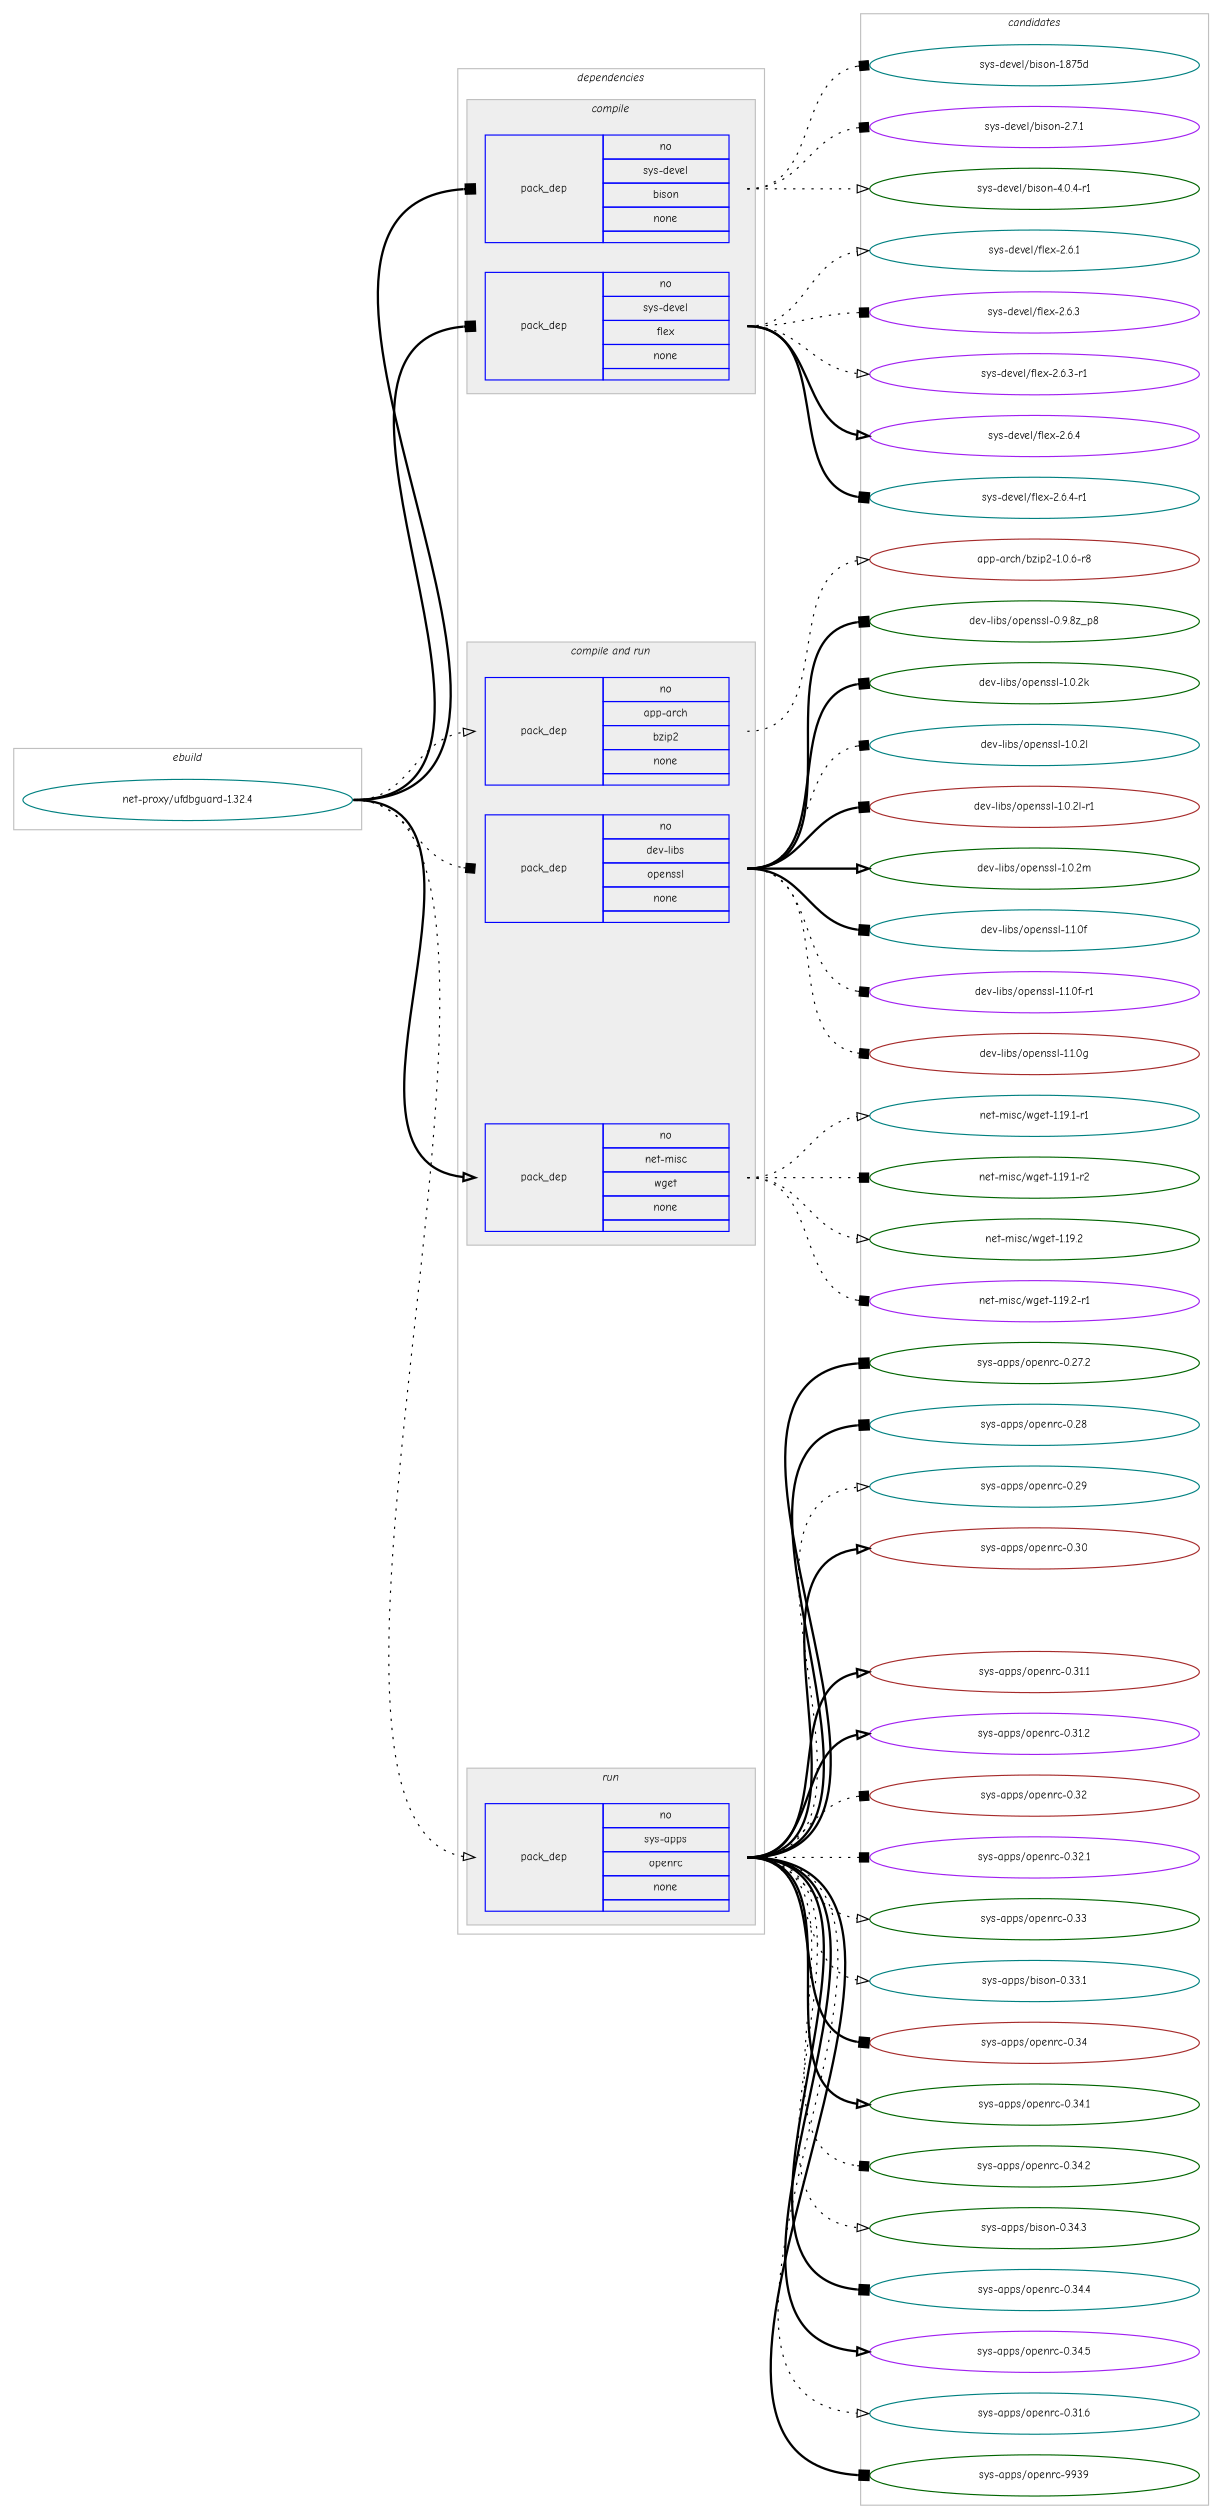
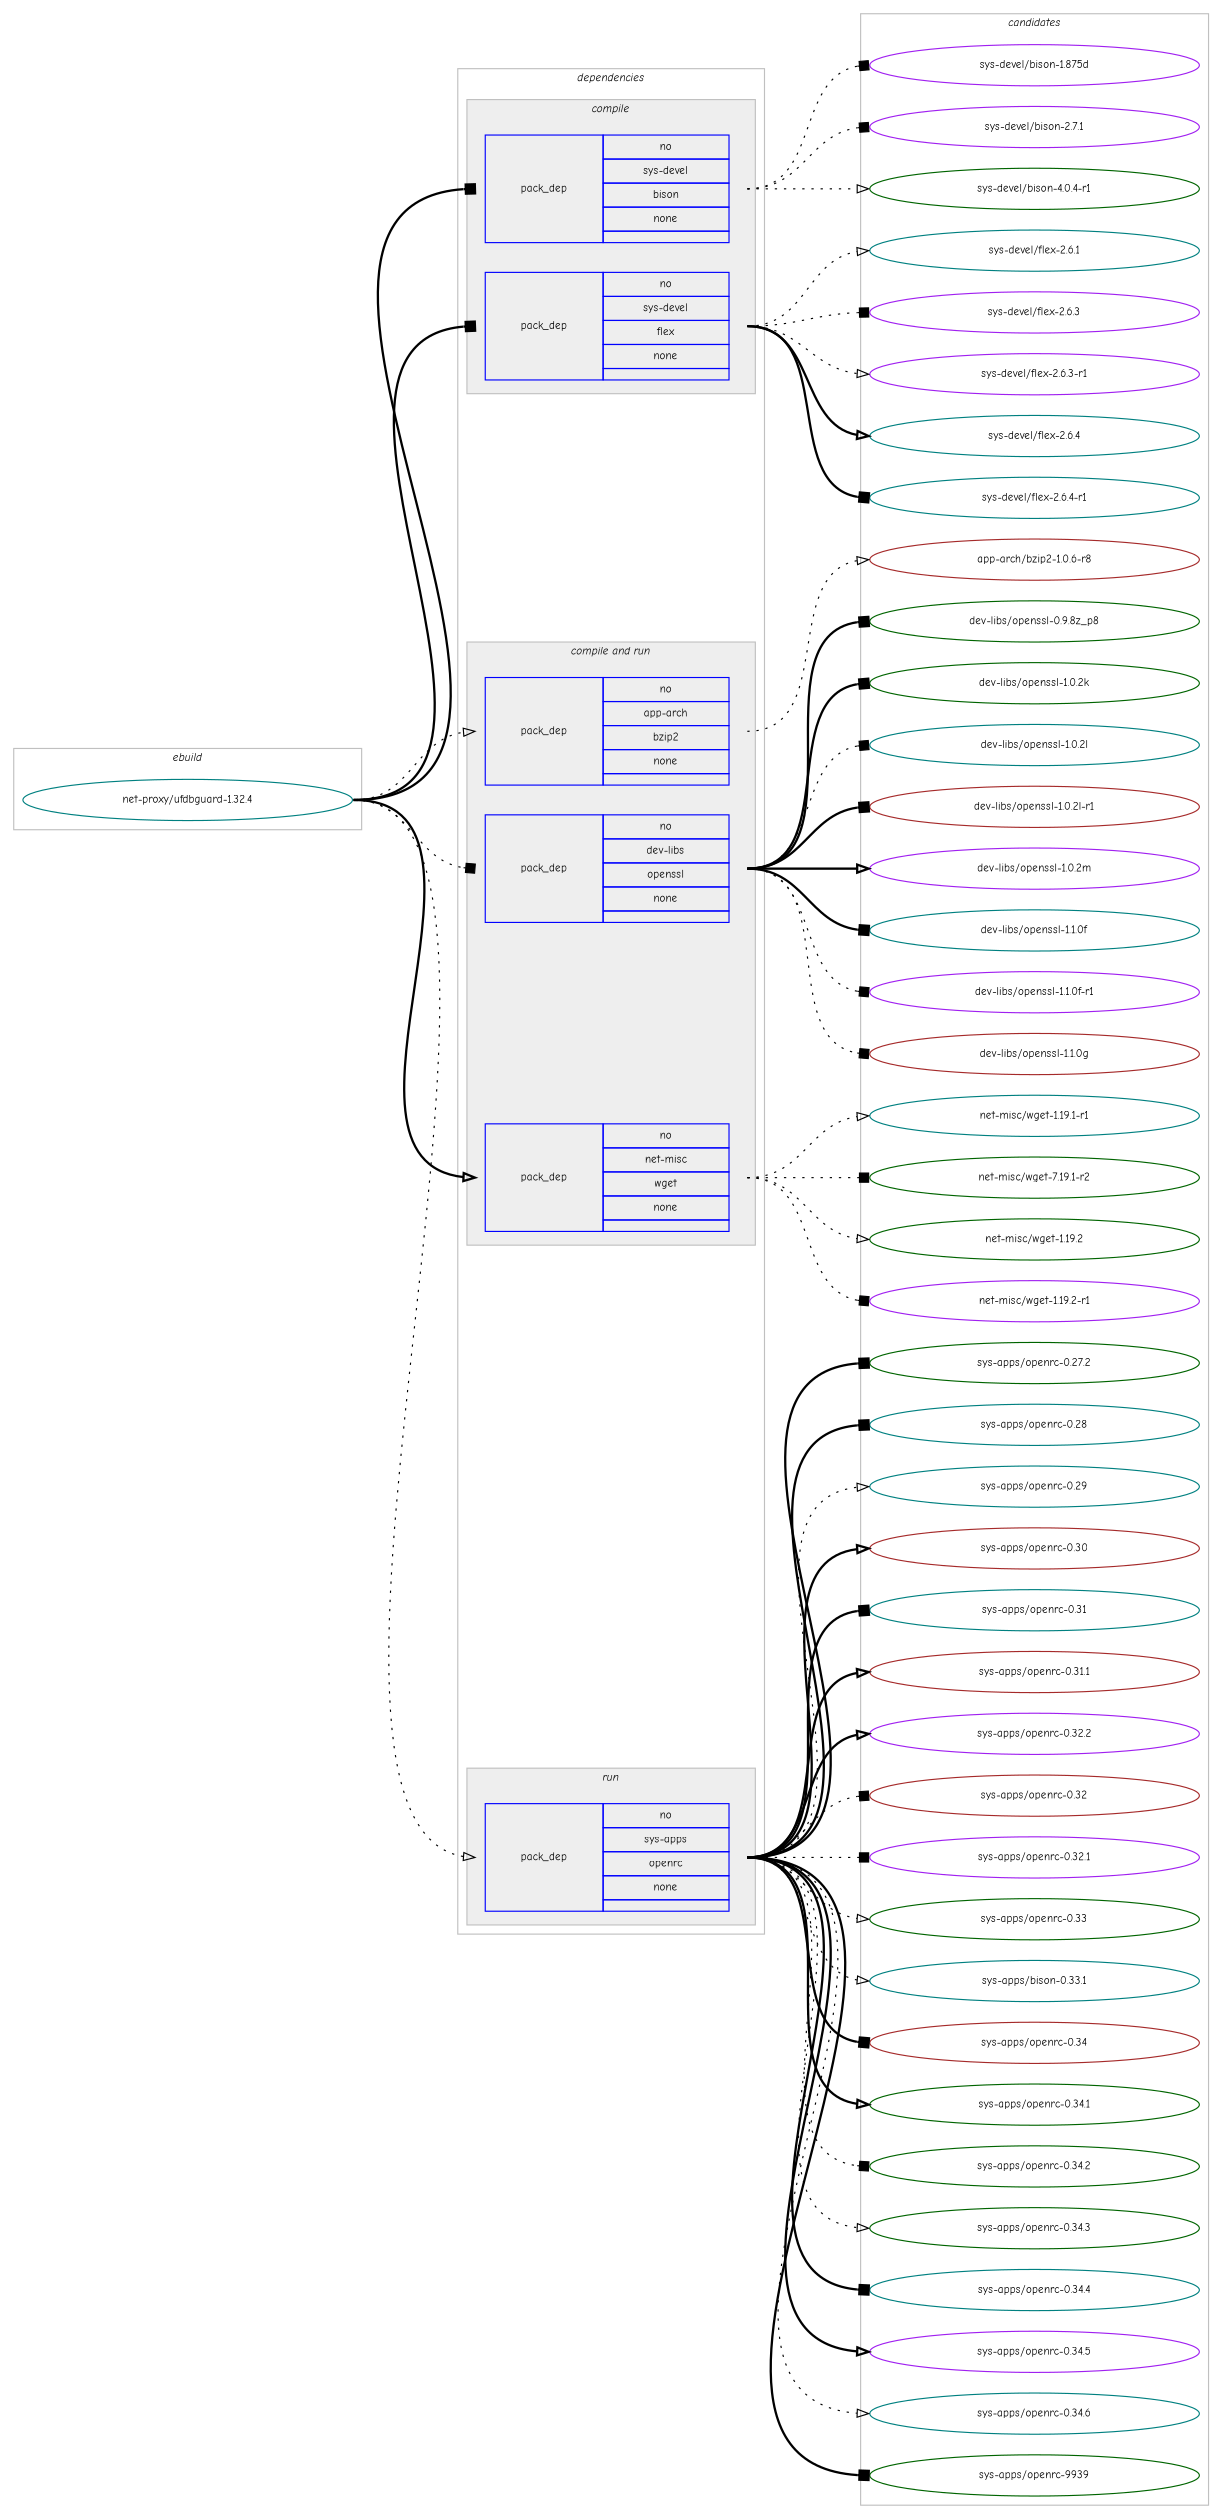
  digraph {
    compound=true
    concentrate=true
    fontname="Comic Neue"
    fontsize=10
    newrank=true
    rankdir=LR
    ranksep=1.5
    node [color=teal fontname="Comic Neue" fontsize=10]
    edge [arrowhead=box fontname="Comic Neue" headport=w style=dotted tailport=e weight=100]
    n1 [label="net-proxy/ufdbguard-1.32.4" width=4]
    n2 [color=blue label=<<TABLE BORDER="0" CELLBORDER="1" CELLSPACING="0" CELLPADDING="4" WIDTH="220"><TR><TD ROWSPAN="6" CELLPADDING="30">pack_dep</TD></TR><TR><TD WIDTH="110">no</TD></TR><TR><TD>sys-devel</TD></TR><TR><TD>bison</TD></TR><TR><TD>none</TD></TR><TR><TD></TD></TR></TABLE>> shape=none]
    n3 [color=blue label=<<TABLE BORDER="0" CELLBORDER="1" CELLSPACING="0" CELLPADDING="4" WIDTH="220"><TR><TD ROWSPAN="6" CELLPADDING="30">pack_dep</TD></TR><TR><TD WIDTH="110">no</TD></TR><TR><TD>sys-devel</TD></TR><TR><TD>flex</TD></TR><TR><TD>none</TD></TR><TR><TD></TD></TR></TABLE>> shape=none]
    n4 [color=blue label=<<TABLE BORDER="0" CELLBORDER="1" CELLSPACING="0" CELLPADDING="4" WIDTH="220"><TR><TD ROWSPAN="6" CELLPADDING="30">pack_dep</TD></TR><TR><TD WIDTH="110">no</TD></TR><TR><TD>app-arch</TD></TR><TR><TD>bzip2</TD></TR><TR><TD>none</TD></TR><TR><TD></TD></TR></TABLE>> shape=none]
    n5 [color=blue label=<<TABLE BORDER="0" CELLBORDER="1" CELLSPACING="0" CELLPADDING="4" WIDTH="220"><TR><TD ROWSPAN="6" CELLPADDING="30">pack_dep</TD></TR><TR><TD WIDTH="110">no</TD></TR><TR><TD>dev-libs</TD></TR><TR><TD>openssl</TD></TR><TR><TD>none</TD></TR><TR><TD></TD></TR></TABLE>> shape=none]
    n6 [color=blue label=<<TABLE BORDER="0" CELLBORDER="1" CELLSPACING="0" CELLPADDING="4" WIDTH="220"><TR><TD ROWSPAN="6" CELLPADDING="30">pack_dep</TD></TR><TR><TD WIDTH="110">no</TD></TR><TR><TD>net-misc</TD></TR><TR><TD>wget</TD></TR><TR><TD>none</TD></TR><TR><TD></TD></TR></TABLE>> shape=none]
    n7 [color=blue label=<<TABLE BORDER="0" CELLBORDER="1" CELLSPACING="0" CELLPADDING="4" WIDTH="220"><TR><TD ROWSPAN="6" CELLPADDING="30">pack_dep</TD></TR><TR><TD WIDTH="110">no</TD></TR><TR><TD>sys-apps</TD></TR><TR><TD>openrc</TD></TR><TR><TD>none</TD></TR><TR><TD></TD></TR></TABLE>> shape=none]
-   n8 [label="sys-devel/bison-1.875d" width=4]
+   n8 [color=purple label="sys-devel/bison-1.875d" width=4]
    n9 [color=purple label="sys-devel/bison-2.7.1" width=4]
    n10 [color=darkgreen label="sys-devel/bison-4.0.4-r1" width=4]
    n11 [label="sys-devel/flex-2.6.1" width=4]
    n12 [color=purple label="sys-devel/flex-2.6.3" width=4]
    n13 [color=purple label="sys-devel/flex-2.6.3-r1" width=4]
-   n14 [color=purple label="sys-devel/flex-2.6.4" width=4]
+   n14 [label="sys-devel/flex-2.6.4" width=4]
    n15 [label="sys-devel/flex-2.6.4-r1" width=4]
    n16 [color=brown label="app-arch/bzip2-1.0.6-r8" width=4]
    n17 [color=darkgreen label="dev-libs/openssl-0.9.8z_p8" width=4]
    n18 [color=darkgreen label="dev-libs/openssl-1.0.2k" width=4]
    n19 [label="dev-libs/openssl-1.0.2l" width=4]
    n20 [color=brown label="dev-libs/openssl-1.0.2l-r1" width=4]
-   n21 [color=darkgreen label="dev-libs/openssl-1.0.2m" width=4]
+   n21 [color=purple label="dev-libs/openssl-1.0.2m" width=4]
    n22 [label="dev-libs/openssl-1.1.0f" width=4]
    n23 [color=purple label="dev-libs/openssl-1.1.0f-r1" width=4]
    n24 [color=brown label="dev-libs/openssl-1.1.0g" width=4]
    n25 [label="net-misc/wget-1.19.1-r1" width=4]
-   n26 [color=darkgreen label="net-misc/wget-1.19.1-r2" width=4]
+   n26 [color=darkgreen label="net-misc/wget-7.19.1-r2" width=4]
    n27 [color=darkgreen label="net-misc/wget-1.19.2" width=4]
    n28 [color=purple label="net-misc/wget-1.19.2-r1" width=4]
    n29 [color=darkgreen label="sys-apps/openrc-0.27.2" width=4]
    n30 [label="sys-apps/openrc-0.28" width=4]
    n31 [label="sys-apps/openrc-0.29" width=4]
    n32 [color=brown label="sys-apps/openrc-0.30" width=4]
+   n33 [label="sys-apps/openrc-0.31" width=4]
    n34 [color=brown label="sys-apps/openrc-0.31.1" width=4]
-   n35 [color=purple label="sys-apps/openrc-0.31.2" width=4]
+   n35 [color=purple label="sys-apps/openrc-0.32.2" width=4]
    n36 [color=brown label="sys-apps/openrc-0.32" width=4]
    n37 [color=purple label="sys-apps/openrc-0.32.1" width=4]
    n38 [color=darkgreen label="sys-apps/openrc-0.33" width=4]
    n39 [label="sys-apps/bison-0.33.1" width=4]
    n40 [color=brown label="sys-apps/openrc-0.34" width=4]
    n41 [color=darkgreen label="sys-apps/openrc-0.34.1" width=4]
    n42 [color=darkgreen label="sys-apps/openrc-0.34.2" width=4]
-   n43 [color=darkgreen label="sys-apps/bison-0.34.3" width=4]
+   n43 [color=darkgreen label="sys-apps/openrc-0.34.3" width=4]
    n44 [label="sys-apps/openrc-0.34.4" width=4]
    n45 [color=purple label="sys-apps/openrc-0.34.5" width=4]
-   n46 [label="sys-apps/openrc-0.31.6" width=4]
+   n46 [label="sys-apps/openrc-0.34.6" width=4]
    n47 [color=darkgreen label="sys-apps/openrc-9939" width=4]
    subgraph cluster_1 {
      color=gray
      label=<<i>ebuild</i>>
      rank=same
      n1
    }
    subgraph cluster_2 {
      color=gray
      label=<<i>dependencies</i>>
      subgraph cluster_3 {
        color=gray
        fillcolor="#eeeeee"
        label=<<i>compile</i>>
        style=filled
        subgraph sub_4 {
          color=gray
          fillcolor="#eeeeee"
          label=<<i>compile</i>>
          style=filled
          n2
        }
        subgraph sub_5 {
          color=gray
          fillcolor="#eeeeee"
          label=<<i>compile</i>>
          style=filled
          n3
        }
      }
      subgraph cluster_6 {
        color=gray
        fillcolor="#eeeeee"
        label=<<i>compile and run</i>>
        style=filled
        subgraph sub_7 {
          color=gray
          fillcolor="#eeeeee"
          label=<<i>compile and run</i>>
          style=filled
          n4
        }
        subgraph sub_8 {
          color=gray
          fillcolor="#eeeeee"
          label=<<i>compile and run</i>>
          style=filled
          n5
        }
        subgraph sub_9 {
          color=gray
          fillcolor="#eeeeee"
          label=<<i>compile and run</i>>
          style=filled
          n6
        }
      }
      subgraph cluster_10 {
        color=gray
        fillcolor="#eeeeee"
        label=<<i>run</i>>
        style=filled
        subgraph sub_11 {
          color=gray
          fillcolor="#eeeeee"
          label=<<i>run</i>>
          style=filled
          n7
        }
      }
    }
    subgraph cluster_12 {
      color=gray
      label=<<i>candidates</i>>
      rank=same
      subgraph sub_13 {
        color=black
        label=<<i>candidates</i>>
        nodesep=1
        rank=same
        n8
        n9
        n10
      }
      subgraph sub_14 {
        color=black
        label=<<i>candidates</i>>
        nodesep=1
        rank=same
        n11
        n12
        n13
        n14
        n15
      }
      subgraph sub_15 {
        color=black
        label=<<i>candidates</i>>
        nodesep=1
        rank=same
        n16
      }
      subgraph sub_16 {
        color=black
        label=<<i>candidates</i>>
        nodesep=1
        rank=same
        n17
        n18
        n19
        n20
        n21
        n22
        n23
        n24
      }
      subgraph sub_17 {
        color=black
        label=<<i>candidates</i>>
        nodesep=1
        rank=same
        n25
        n26
        n27
        n28
      }
      subgraph sub_18 {
        color=black
        label=<<i>candidates</i>>
        nodesep=1
        rank=same
        n29
        n30
        n31
        n32
+       n33
        n34
        n35
        n36
        n37
        n38
        n39
        n40
        n41
        n42
        n43
        n44
        n45
        n46
        n47
      }
    }
    n1 -> n2 [style=bold weight=20]
    n1 -> n3 [style=bold weight=20]
    n1 -> n4 [arrowhead=onormal weight=20]
    n1 -> n5 [weight=20]
    n1 -> n6 [arrowhead=onormal style=bold weight=20]
    n1 -> n7 [arrowhead=onormal weight=20]
    n2 -> n8
    n2 -> n9
    n2 -> n10 [arrowhead=onormal]
    n3 -> n11 [arrowhead=onormal]
    n3 -> n12
    n3 -> n13 [arrowhead=onormal]
    n3 -> n14 [arrowhead=onormal style=bold]
    n3 -> n15 [style=bold]
    n4 -> n16 [arrowhead=onormal]
    n5 -> n17 [style=bold]
    n5 -> n18 [style=bold]
    n5 -> n19
    n5 -> n20 [style=bold]
    n5 -> n21 [arrowhead=onormal style=bold]
    n5 -> n22 [style=bold]
    n5 -> n23
    n5 -> n24
    n6 -> n25 [arrowhead=onormal]
    n6 -> n26
    n6 -> n27 [arrowhead=onormal]
    n6 -> n28
    n7 -> n29 [style=bold]
    n7 -> n30 [style=bold]
    n7 -> n31 [arrowhead=onormal]
    n7 -> n32 [arrowhead=onormal style=bold]
+   n7 -> n33 [style=bold]
    n7 -> n34 [arrowhead=onormal style=bold]
    n7 -> n35 [arrowhead=onormal style=bold]
    n7 -> n36
    n7 -> n37
    n7 -> n38 [arrowhead=onormal]
    n7 -> n39 [arrowhead=onormal]
    n7 -> n40 [style=bold]
    n7 -> n41 [arrowhead=onormal style=bold]
    n7 -> n42
    n7 -> n43 [arrowhead=onormal]
    n7 -> n44 [style=bold]
    n7 -> n45 [arrowhead=onormal style=bold]
    n7 -> n46 [arrowhead=onormal]
    n7 -> n47 [style=bold]
  }
